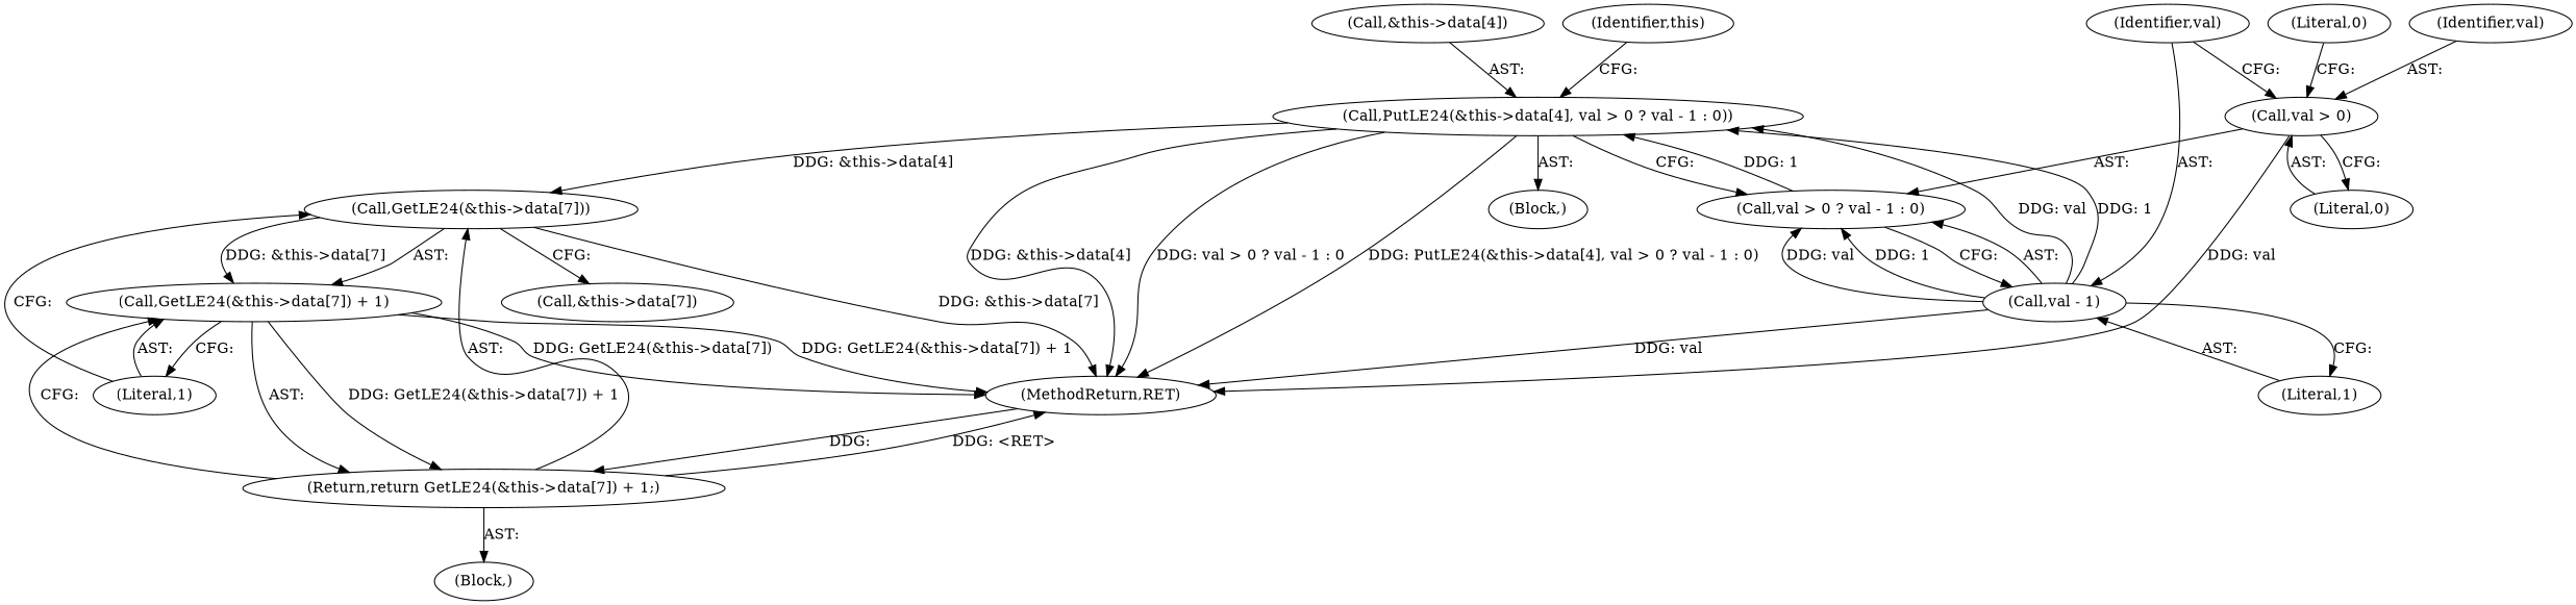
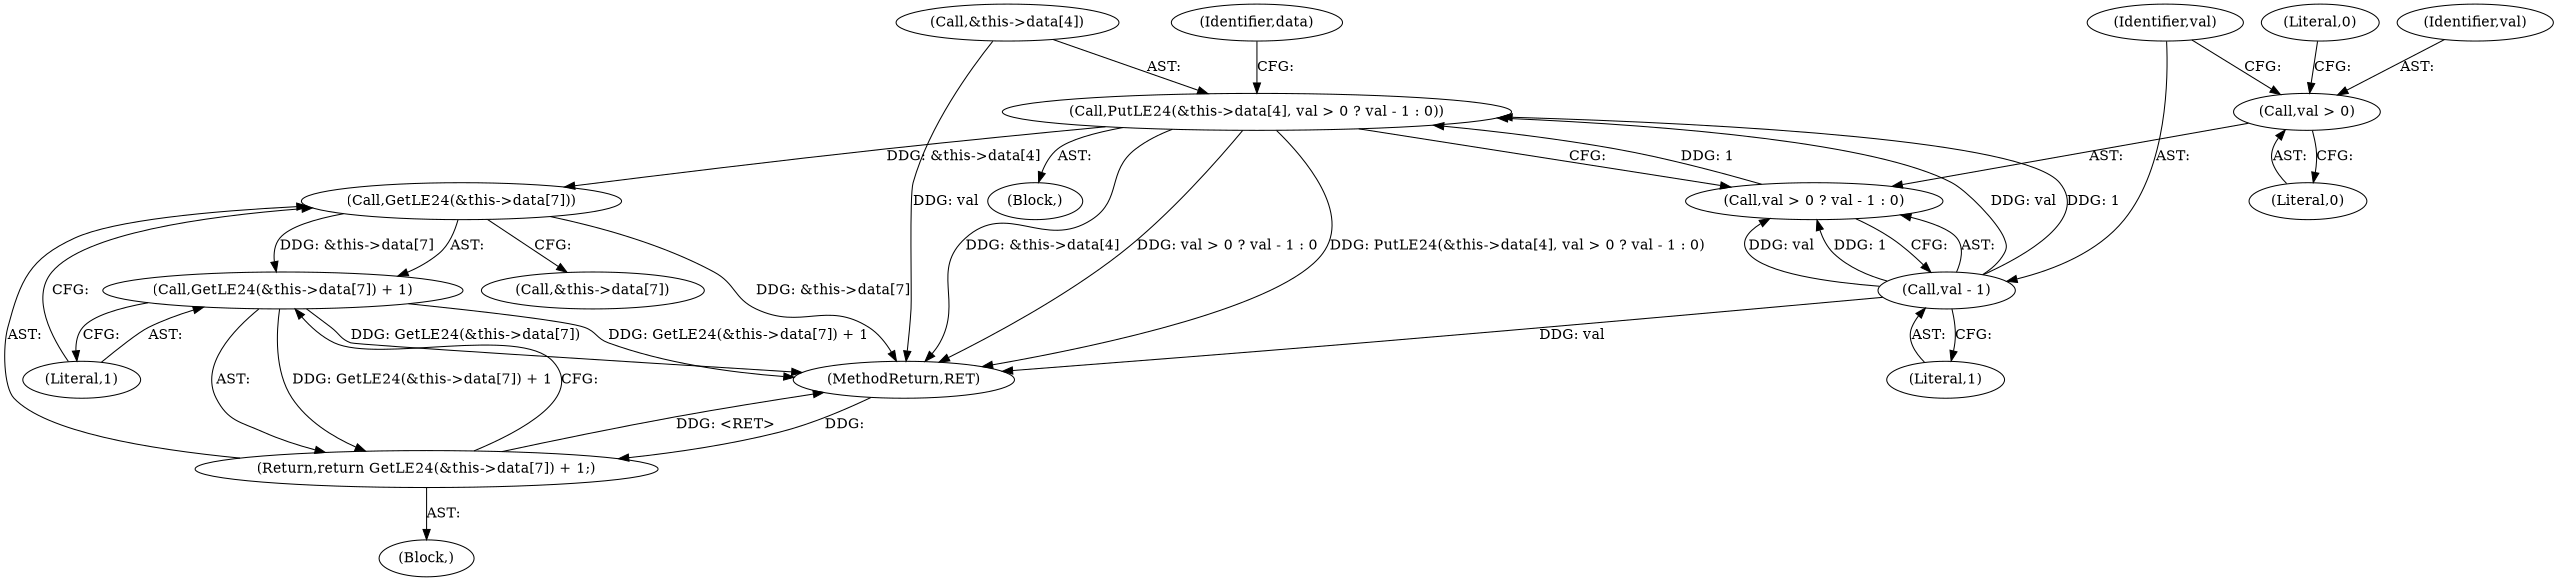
  digraph {
    n1 [label="(Call,GetLE24(&this->data[7]))"]
    n2 [label="(Call,GetLE24(&this->data[7]) + 1)"]
    n3 [label="(Call,&this->data[7])"]
    n4 [label="(MethodReturn,RET)"]
    n5 [label="(Return,return GetLE24(&this->data[7]) + 1;)"]
    n6 [label="(Literal,1)"]
    n7 [label="(Call,PutLE24(&this->data[4], val > 0 ? val - 1 : 0))"]
    n8 [label="(Block,)"]
    n9 [label="(Call,val > 0 ? val - 1 : 0)"]
    n10 [label="(Call,val - 1)"]
    n11 [label="(Literal,1)"]
    n12 [label="(Call,val > 0)"]
    n13 [label="(Literal,0)"]
    n14 [label="(Block,)"]
    n15 [label="(Identifier,val)"]
    n16 [label="(Call,&this->data[4])"]
-   n17 [label="(Identifier,this)"]
+   n17 [label="(Identifier,data)"]
    n18 [label="(Literal,0)"]
    n19 [label="(Identifier,val)"]
    n1 -> n2 [label="AST: "]
    n1 -> n2 [label="DDG: &this->data[7]"]
    n1 -> n3 [label="CFG: "]
    n1 -> n4 [label="DDG: &this->data[7]"]
    n2 -> n4 [label="DDG: GetLE24(&this->data[7]) + 1"]
    n2 -> n4 [label="DDG: GetLE24(&this->data[7])"]
    n2 -> n5 [label="AST: "]
    n2 -> n5 [label="DDG: GetLE24(&this->data[7]) + 1"]
    n2 -> n6 [label="CFG: "]
    n4 -> n5 [label="DDG: "]
    n5 -> n1 [label="AST: "]
    n5 -> n2 [label="CFG: "]
    n5 -> n4 [label="DDG: <RET>"]
    n5 -> n14 [label="AST: "]
    n6 -> n1 [label="CFG: "]
    n6 -> n2 [label="AST: "]
    n7 -> n1 [label="DDG: &this->data[4]"]
    n7 -> n4 [label="DDG: &this->data[4]"]
    n7 -> n4 [label="DDG: val > 0 ? val - 1 : 0"]
    n7 -> n4 [label="DDG: PutLE24(&this->data[4], val > 0 ? val - 1 : 0)"]
    n7 -> n8 [label="AST: "]
    n7 -> n9 [label="CFG: "]
    n9 -> n7 [label="DDG: 1"]
    n9 -> n10 [label="CFG: "]
    n10 -> n4 [label="DDG: val"]
    n10 -> n7 [label="DDG: val"]
    n10 -> n7 [label="DDG: 1"]
    n10 -> n9 [label="AST: "]
    n10 -> n9 [label="DDG: val"]
    n10 -> n9 [label="DDG: 1"]
    n10 -> n11 [label="CFG: "]
    n11 -> n10 [label="AST: "]
-   n12 -> n4 [label="DDG: val"]
+   n16 -> n4 [label="DDG: val"]
    n12 -> n9 [label="AST: "]
    n12 -> n13 [label="CFG: "]
    n13 -> n12 [label="AST: "]
    n15 -> n10 [label="AST: "]
    n15 -> n12 [label="CFG: "]
    n16 -> n7 [label="AST: "]
    n17 -> n7 [label="CFG: "]
    n18 -> n12 [label="CFG: "]
    n19 -> n12 [label="AST: "]
  }
